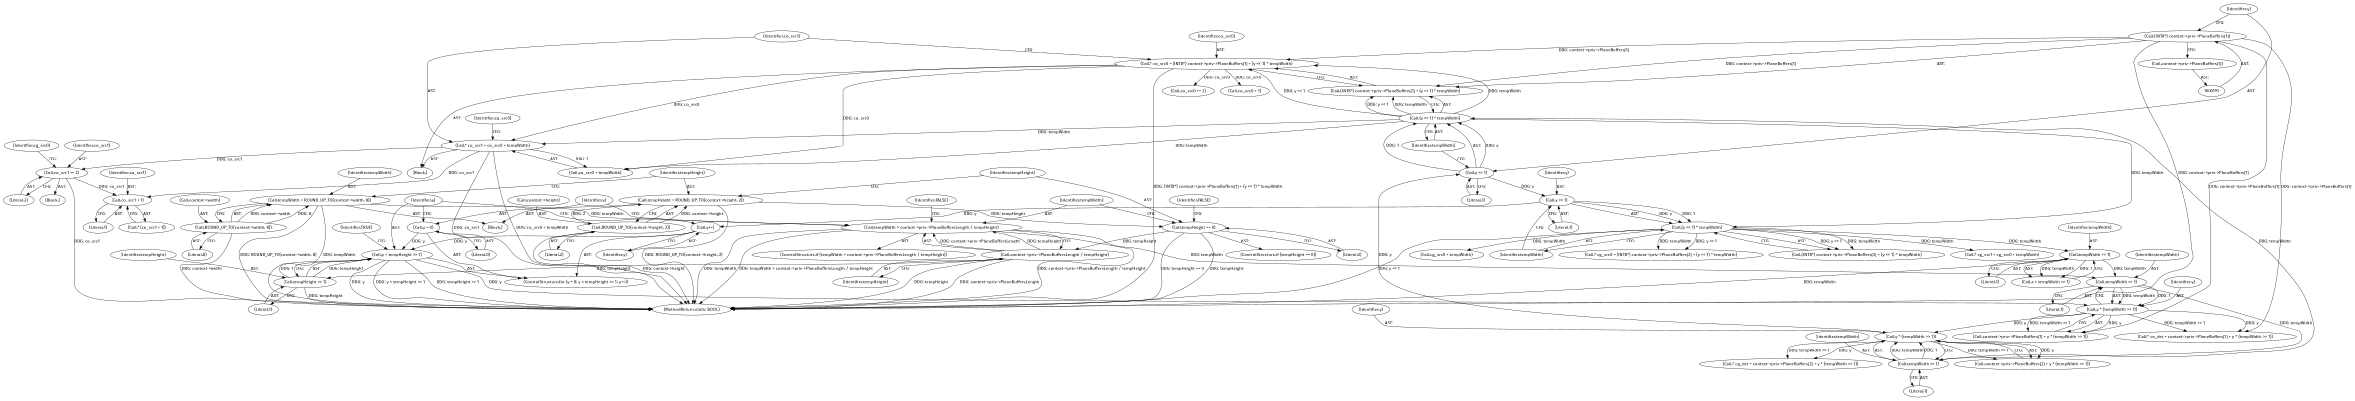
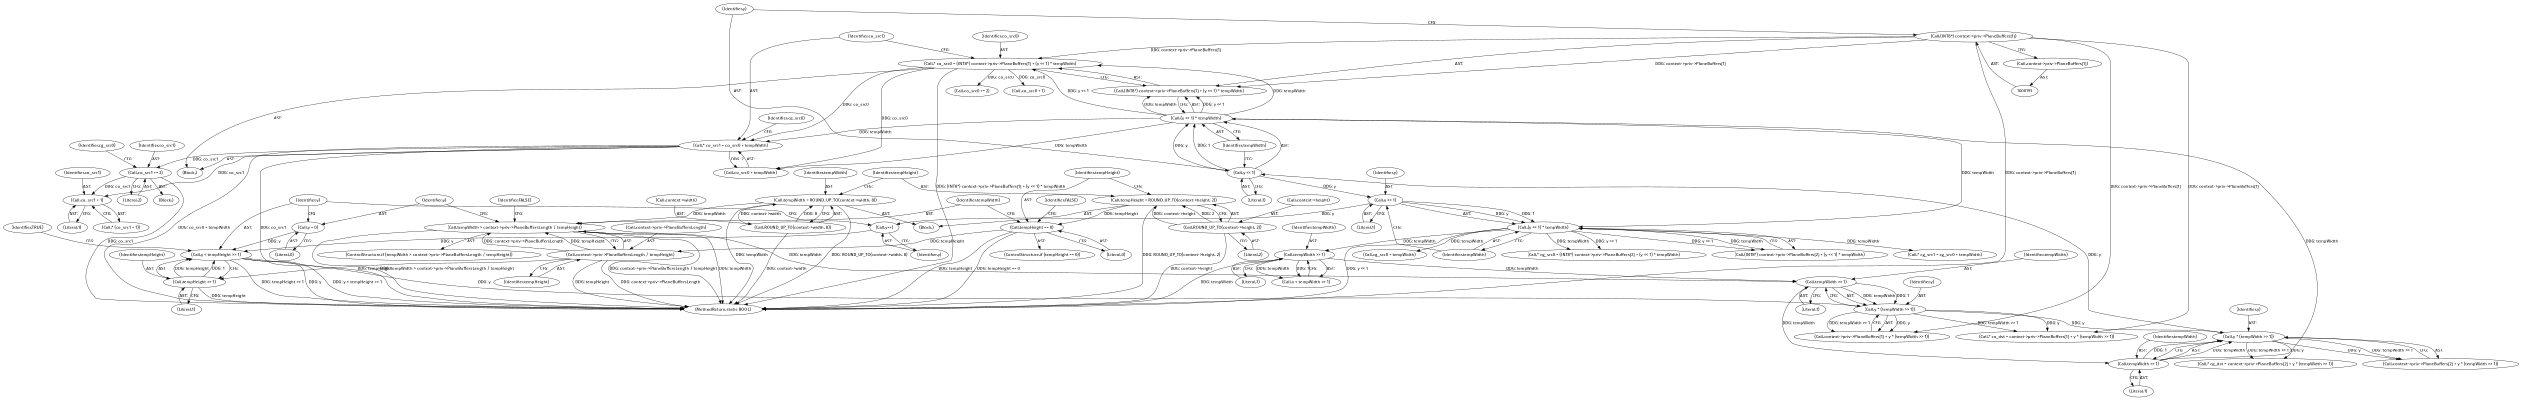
  digraph {
    fontname="Fira Sans"
    node [fontname="Fira Sans"]
    edge [fontname="Fira Sans"]
    n1 [label="(Call,* co_src1 = co_src0 + tempWidth)"]
    n2 [label="(Call,co_src1 + 1)"]
    n3 [label="(Call,co_src1 += 2)"]
    n4 [label="(Block,)"]
    n5 [label="(Call,co_src0 + tempWidth)"]
    n6 [label="(MethodReturn,static BOOL)"]
    n7 [label="(Literal,1)"]
    n8 [label="(Call,* (co_src1 + 1))"]
    n9 [label="(Literal,2)"]
    n10 [label="(Block,)"]
    n11 [label="(Call,* co_src0 = (INT8*) context->priv->PlaneBuffers[1] + (y << 1) * tempWidth)"]
    n12 [label="(Call,co_src0 += 2)"]
    n13 [label="(Call,(INT8*) context->priv->PlaneBuffers[1] + (y << 1) * tempWidth)"]
    n14 [label="(Call,co_src0 + 1)"]
    n15 [label="(Call,(y << 1) * tempWidth)"]
    n16 [label="(Call,(INT8*) context->priv->PlaneBuffers[1])"]
    n17 [label="(Call,* co_dst = context->priv->PlaneBuffers[1] + y * (tempWidth >> 1))"]
    n18 [label="(Call,context->priv->PlaneBuffers[1])"]
    n19 [label="(Call,context->priv->PlaneBuffers[1] + y * (tempWidth >> 1))"]
    1000193
    n21 [label="(Call,y * (tempWidth >> 1))"]
    n22 [label="(Call,(y << 1) * tempWidth)"]
    n23 [label="(Identifier,tempWidth)"]
    n24 [label="(Call,tempWidth >> 1)"]
    n25 [label="(Call,* cg_src0 = (INT8*) context->priv->PlaneBuffers[2] + (y << 1) * tempWidth)"]
    n26 [label="(Call,(INT8*) context->priv->PlaneBuffers[2] + (y << 1) * tempWidth)"]
    n27 [label="(Identifier,tempWidth)"]
    n28 [label="(Call,* cg_src1 = cg_src0 + tempWidth)"]
    n29 [label="(Call,cg_src0 + tempWidth)"]
    n30 [label="(Call,y << 1)"]
    n31 [label="(Call,y << 1)"]
    n32 [label="(Literal,1)"]
    n33 [label="(Call,y++)"]
    n34 [label="(Literal,1)"]
    n35 [label="(Call,y * (tempWidth >> 1))"]
    n36 [label="(Call,tempWidth >> 1)"]
    n37 [label="(Call,* cg_dst = context->priv->PlaneBuffers[2] + y * (tempWidth >> 1))"]
    n38 [label="(Call,context->priv->PlaneBuffers[2] + y * (tempWidth >> 1))"]
    n39 [label="(Literal,1)"]
    n40 [label="(Call,tempWidth >> 1)"]
    n41 [label="(Literal,1)"]
    n42 [label="(Call,y < tempHeight >> 1)"]
    n43 [label="(Call,tempHeight >> 1)"]
-   n44 [label="(ControlStructure,for (y = 0; y < tempHeight >> 1; y++))"]
    n45 [label="(Literal,1)"]
    n46 [label="(Identifier,y)"]
    n47 [label="(Call,y = 0)"]
    n48 [label="(Literal,0)"]
    n49 [label="(Call,context->priv->PlaneBuffersLength / tempHeight)"]
    n50 [label="(Call,tempWidth > context->priv->PlaneBuffersLength / tempHeight)"]
    n51 [label="(Identifier,tempHeight)"]
    n52 [label="(ControlStructure,if (tempWidth > context->priv->PlaneBuffersLength / tempHeight))"]
    n53 [label="(Call,tempHeight == 0)"]
    n54 [label="(ControlStructure,if (tempHeight == 0))"]
    n55 [label="(Literal,0)"]
    n56 [label="(Call,tempHeight = ROUND_UP_TO(context->height, 2))"]
    n57 [label="(Call,ROUND_UP_TO(context->height, 2))"]
    n58 [label="(Block,)"]
    n59 [label="(Literal,2)"]
    n60 [label="(Call,tempWidth = ROUND_UP_TO(context->width, 8))"]
    n61 [label="(Call,ROUND_UP_TO(context->width, 8))"]
-   n62 [label="(Literal,8)"]
    n63 [label="(Literal,1)"]
    n64 [label="(Call,x < tempWidth >> 1)"]
    n65 [label="(Identifier,y)"]
    n66 [label="(Identifier,FALSE)"]
    n67 [label="(Identifier,tempWidth)"]
    n68 [label="(Identifier,tempWidth)"]
    n69 [label="(Call,context->height)"]
    n70 [label="(Identifier,co_src1)"]
+   n71 [label="(Call,context->priv->PlaneBuffersLength)"]
    n72 [label="(Identifier,y)"]
    n73 [label="(Identifier,tempWidth)"]
    n74 [label="(Call,context->width)"]
    n75 [label="(Identifier,tempWidth)"]
    n76 [label="(Identifier,tempHeight)"]
    n77 [label="(Identifier,y)"]
    n78 [label="(Identifier,y)"]
    n79 [label="(Identifier,co_src1)"]
    n80 [label="(Identifier,cg_src0)"]
    n81 [label="(Identifier,tempWidth)"]
    n82 [label="(Identifier,tempHeight)"]
    n83 [label="(Identifier,co_src0)"]
    n84 [label="(Identifier,co_src1)"]
    n85 [label="(Identifier,TRUE)"]
    n86 [label="(Identifier,FALSE)"]
    n87 [label="(Identifier,y)"]
    n88 [label="(Identifier,tempHeight)"]
    n89 [label="(Identifier,y)"]
    n90 [label="(Identifier,cg_src0)"]
    n1 -> n2 [label="DDG: co_src1"]
    n1 -> n3 [label="DDG: co_src1"]
    n1 -> n4 [label="AST: "]
    n1 -> n5 [label="DDG: 2"]
    n1 -> n6 [label="DDG: co_src0 + tempWidth"]
    n1 -> n6 [label="DDG: co_src1"]
    n2 -> n7 [label="CFG: "]
    n2 -> n8 [label="AST: "]
    n3 -> n2 [label="DDG: co_src1"]
    n3 -> n6 [label="DDG: co_src1"]
    n3 -> n9 [label="CFG: "]
    n3 -> n10 [label="AST: "]
    n5 -> n1 [label="AST: "]
    n7 -> n2 [label="AST: "]
    n8 -> n2 [label="CFG: "]
    n9 -> n3 [label="AST: "]
    n11 -> n1 [label="DDG: co_src0"]
    n11 -> n4 [label="AST: "]
    n11 -> n5 [label="DDG: co_src0"]
    n11 -> n6 [label="DDG: (INT8*) context->priv->PlaneBuffers[1] + (y << 1) * tempWidth"]
    n11 -> n12 [label="DDG: co_src0"]
    n11 -> n13 [label="CFG: "]
    n11 -> n14 [label="DDG: co_src0"]
    n13 -> n11 [label="AST: "]
    n13 -> n15 [label="CFG: "]
    n15 -> n1 [label="DDG: tempWidth"]
    n15 -> n5 [label="DDG: tempWidth"]
    n15 -> n11 [label="DDG: y << 1"]
    n15 -> n11 [label="DDG: tempWidth"]
    n15 -> n13 [label="AST: "]
    n15 -> n13 [label="DDG: y << 1"]
    n15 -> n13 [label="DDG: tempWidth"]
    n15 -> n22 [label="DDG: tempWidth"]
    n15 -> n23 [label="CFG: "]
    n16 -> n6 [label="DDG: context->priv->PlaneBuffers[1]"]
    n16 -> n11 [label="DDG: context->priv->PlaneBuffers[1]"]
    n16 -> n13 [label="AST: "]
    n16 -> n13 [label="DDG: context->priv->PlaneBuffers[1]"]
    n16 -> n17 [label="DDG: context->priv->PlaneBuffers[1]"]
    n16 -> n18 [label="CFG: "]
    n16 -> n19 [label="DDG: context->priv->PlaneBuffers[1]"]
    n18 -> 1000193 [label="AST: "]
    n19 -> n21 [label="CFG: "]
    1000193 -> n16 [label="AST: "]
    n21 -> n17 [label="DDG: y"]
    n21 -> n17 [label="DDG: tempWidth >> 1"]
    n21 -> n19 [label="AST: "]
    n21 -> n19 [label="DDG: y"]
    n21 -> n19 [label="DDG: tempWidth >> 1"]
    n21 -> n35 [label="DDG: y"]
    n21 -> n40 [label="CFG: "]
    n22 -> n6 [label="DDG: y << 1"]
    n22 -> n24 [label="DDG: tempWidth"]
    n22 -> n25 [label="DDG: y << 1"]
    n22 -> n25 [label="DDG: tempWidth"]
    n22 -> n26 [label="AST: "]
    n22 -> n26 [label="DDG: y << 1"]
    n22 -> n26 [label="DDG: tempWidth"]
    n22 -> n27 [label="CFG: "]
    n22 -> n28 [label="DDG: tempWidth"]
    n22 -> n29 [label="DDG: tempWidth"]
    n23 -> n15 [label="AST: "]
    n23 -> n30 [label="CFG: "]
    n24 -> n6 [label="DDG: tempWidth"]
    n24 -> n40 [label="DDG: tempWidth"]
    n24 -> n63 [label="CFG: "]
    n24 -> n64 [label="AST: "]
    n24 -> n64 [label="DDG: tempWidth"]
    n24 -> n64 [label="DDG: 1"]
    n26 -> n22 [label="CFG: "]
    n27 -> n22 [label="AST: "]
    n27 -> n31 [label="CFG: "]
    n30 -> n15 [label="AST: "]
    n30 -> n15 [label="DDG: y"]
    n30 -> n15 [label="DDG: 1"]
    n30 -> n31 [label="DDG: y"]
    n30 -> n32 [label="CFG: "]
    n31 -> n22 [label="AST: "]
    n31 -> n22 [label="DDG: y"]
    n31 -> n22 [label="DDG: 1"]
    n31 -> n33 [label="DDG: y"]
    n31 -> n34 [label="CFG: "]
    n32 -> n30 [label="AST: "]
    n33 -> n42 [label="DDG: y"]
-   n33 -> n44 [label="AST: "]
    n33 -> n46 [label="CFG: "]
    n34 -> n31 [label="AST: "]
    n35 -> n30 [label="DDG: y"]
    n35 -> n36 [label="CFG: "]
    n35 -> n37 [label="DDG: y"]
    n35 -> n37 [label="DDG: tempWidth >> 1"]
    n35 -> n38 [label="AST: "]
    n35 -> n38 [label="DDG: y"]
    n35 -> n38 [label="DDG: tempWidth >> 1"]
    n36 -> n15 [label="DDG: tempWidth"]
    n36 -> n35 [label="AST: "]
    n36 -> n35 [label="DDG: tempWidth"]
    n36 -> n35 [label="DDG: 1"]
    n36 -> n39 [label="CFG: "]
    n38 -> n35 [label="CFG: "]
    n39 -> n36 [label="AST: "]
    n40 -> n21 [label="AST: "]
    n40 -> n21 [label="DDG: tempWidth"]
    n40 -> n21 [label="DDG: 1"]
    n40 -> n36 [label="DDG: tempWidth"]
    n40 -> n41 [label="CFG: "]
    n41 -> n40 [label="AST: "]
    n42 -> n6 [label="DDG: y"]
    n42 -> n6 [label="DDG: y < tempHeight >> 1"]
    n42 -> n6 [label="DDG: tempHeight >> 1"]
    n42 -> n21 [label="DDG: y"]
    n42 -> n43 [label="CFG: "]
-   n42 -> n44 [label="AST: "]
    n43 -> n6 [label="DDG: tempHeight"]
    n43 -> n42 [label="AST: "]
    n43 -> n42 [label="DDG: tempHeight"]
    n43 -> n42 [label="DDG: 1"]
    n43 -> n45 [label="CFG: "]
    n45 -> n43 [label="AST: "]
    n46 -> n33 [label="AST: "]
    n47 -> n42 [label="DDG: y"]
-   n47 -> n44 [label="AST: "]
    n47 -> n48 [label="CFG: "]
    n48 -> n47 [label="AST: "]
    n49 -> n6 [label="DDG: tempHeight"]
    n49 -> n6 [label="DDG: context->priv->PlaneBuffersLength"]
    n49 -> n43 [label="DDG: tempHeight"]
    n49 -> n50 [label="AST: "]
    n49 -> n50 [label="DDG: context->priv->PlaneBuffersLength"]
    n49 -> n50 [label="DDG: tempHeight"]
    n49 -> n51 [label="CFG: "]
    n50 -> n6 [label="DDG: tempWidth"]
    n50 -> n6 [label="DDG: tempWidth > context->priv->PlaneBuffersLength / tempHeight"]
    n50 -> n6 [label="DDG: context->priv->PlaneBuffersLength / tempHeight"]
    n50 -> n40 [label="DDG: tempWidth"]
    n50 -> n49 [label="CFG: "]
    n50 -> n52 [label="AST: "]
    n51 -> n49 [label="AST: "]
    n53 -> n6 [label="DDG: tempHeight == 0"]
    n53 -> n6 [label="DDG: tempHeight"]
    n53 -> n49 [label="DDG: tempHeight"]
    n53 -> n54 [label="AST: "]
    n53 -> n55 [label="CFG: "]
    n55 -> n53 [label="AST: "]
    n56 -> n6 [label="DDG: ROUND_UP_TO(context->height, 2)"]
    n56 -> n53 [label="DDG: tempHeight"]
    n56 -> n57 [label="CFG: "]
    n56 -> n58 [label="AST: "]
    n57 -> n6 [label="DDG: context->height"]
    n57 -> n56 [label="AST: "]
    n57 -> n56 [label="DDG: context->height"]
    n57 -> n56 [label="DDG: 2"]
    n57 -> n59 [label="CFG: "]
    n59 -> n57 [label="AST: "]
    n60 -> n6 [label="DDG: ROUND_UP_TO(context->width, 8)"]
    n60 -> n6 [label="DDG: tempWidth"]
    n60 -> n50 [label="DDG: tempWidth"]
    n60 -> n58 [label="AST: "]
    n60 -> n61 [label="CFG: "]
    n61 -> n6 [label="DDG: context->width"]
    n61 -> n60 [label="AST: "]
    n61 -> n60 [label="DDG: context->width"]
    n61 -> n60 [label="DDG: 8"]
-   n61 -> n62 [label="CFG: "]
-   n62 -> n61 [label="AST: "]
    n63 -> n24 [label="AST: "]
    n64 -> n24 [label="CFG: "]
    n65 -> n16 [label="CFG: "]
    n65 -> n30 [label="AST: "]
    n66 -> n53 [label="CFG: "]
    n67 -> n24 [label="AST: "]
    n68 -> n40 [label="AST: "]
    n69 -> n57 [label="AST: "]
    n70 -> n2 [label="AST: "]
+   n71 -> n49 [label="AST: "]
    n72 -> n33 [label="CFG: "]
    n72 -> n42 [label="AST: "]
    n72 -> n47 [label="CFG: "]
    n73 -> n60 [label="AST: "]
    n74 -> n61 [label="AST: "]
    n75 -> n50 [label="AST: "]
    n75 -> n53 [label="CFG: "]
    n76 -> n43 [label="AST: "]
    n77 -> n35 [label="AST: "]
    n78 -> n47 [label="AST: "]
    n78 -> n50 [label="CFG: "]
    n79 -> n1 [label="AST: "]
    n79 -> n11 [label="CFG: "]
    n80 -> n3 [label="CFG: "]
    n81 -> n36 [label="AST: "]
    n82 -> n56 [label="AST: "]
    n82 -> n60 [label="CFG: "]
    n83 -> n11 [label="AST: "]
    n84 -> n3 [label="AST: "]
    n85 -> n42 [label="CFG: "]
    n86 -> n50 [label="CFG: "]
    n87 -> n31 [label="AST: "]
    n88 -> n53 [label="AST: "]
    n88 -> n56 [label="CFG: "]
    n89 -> n21 [label="AST: "]
    n90 -> n1 [label="CFG: "]
  }
